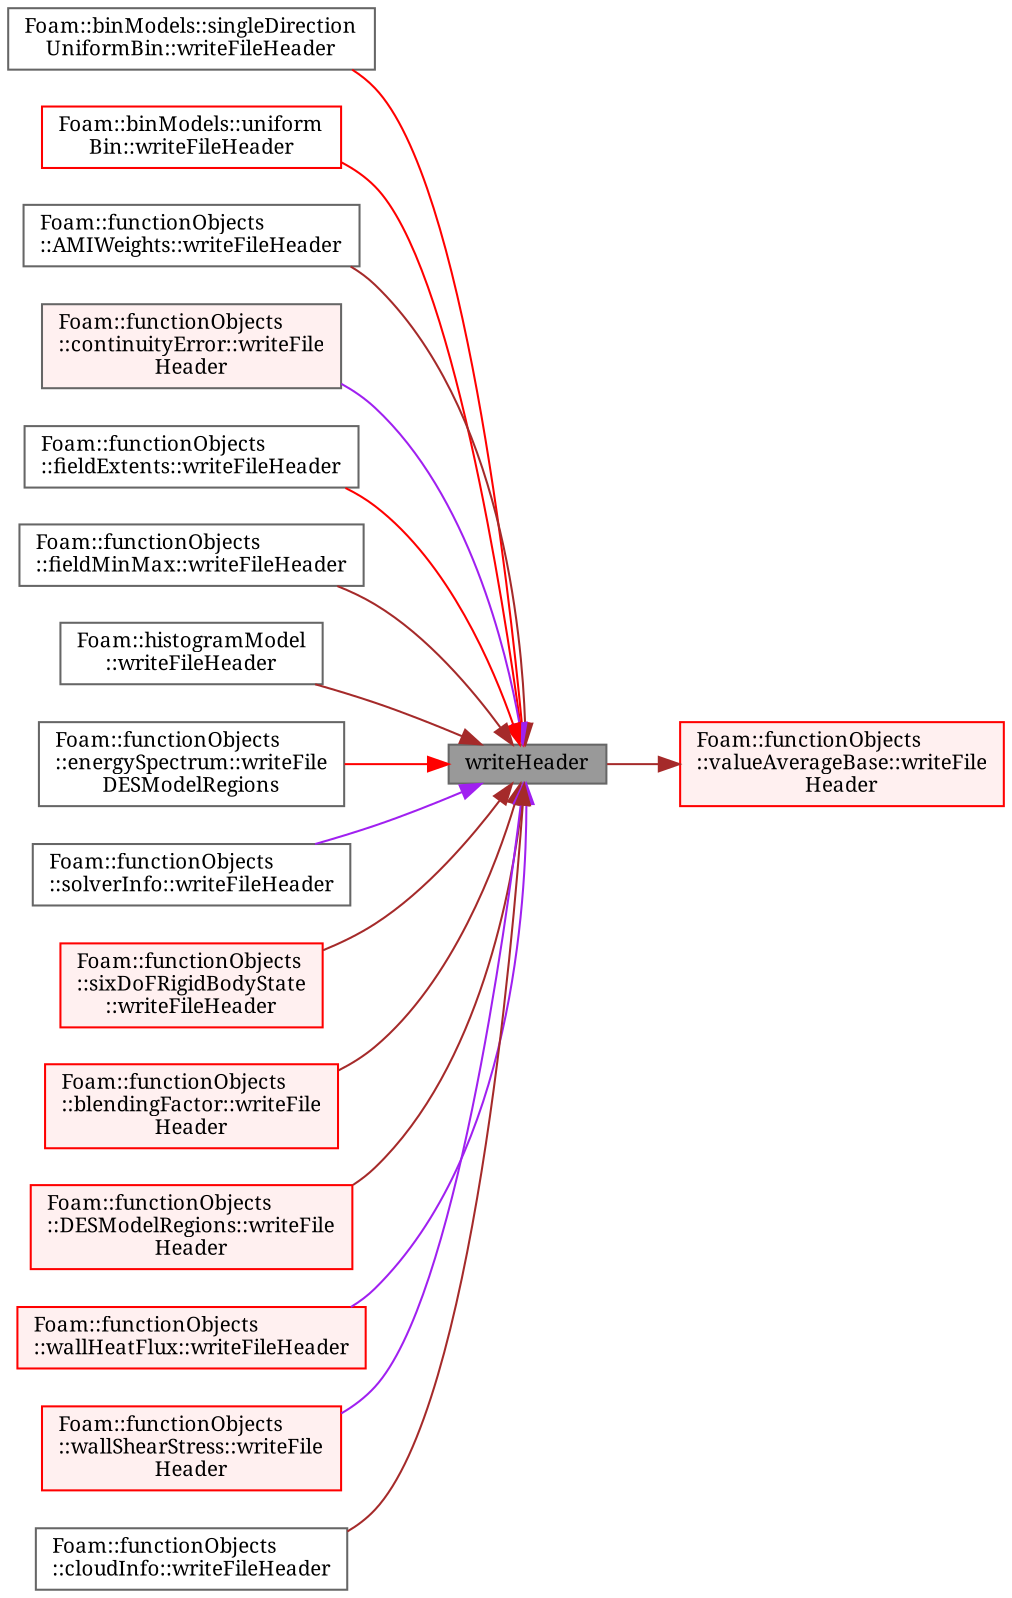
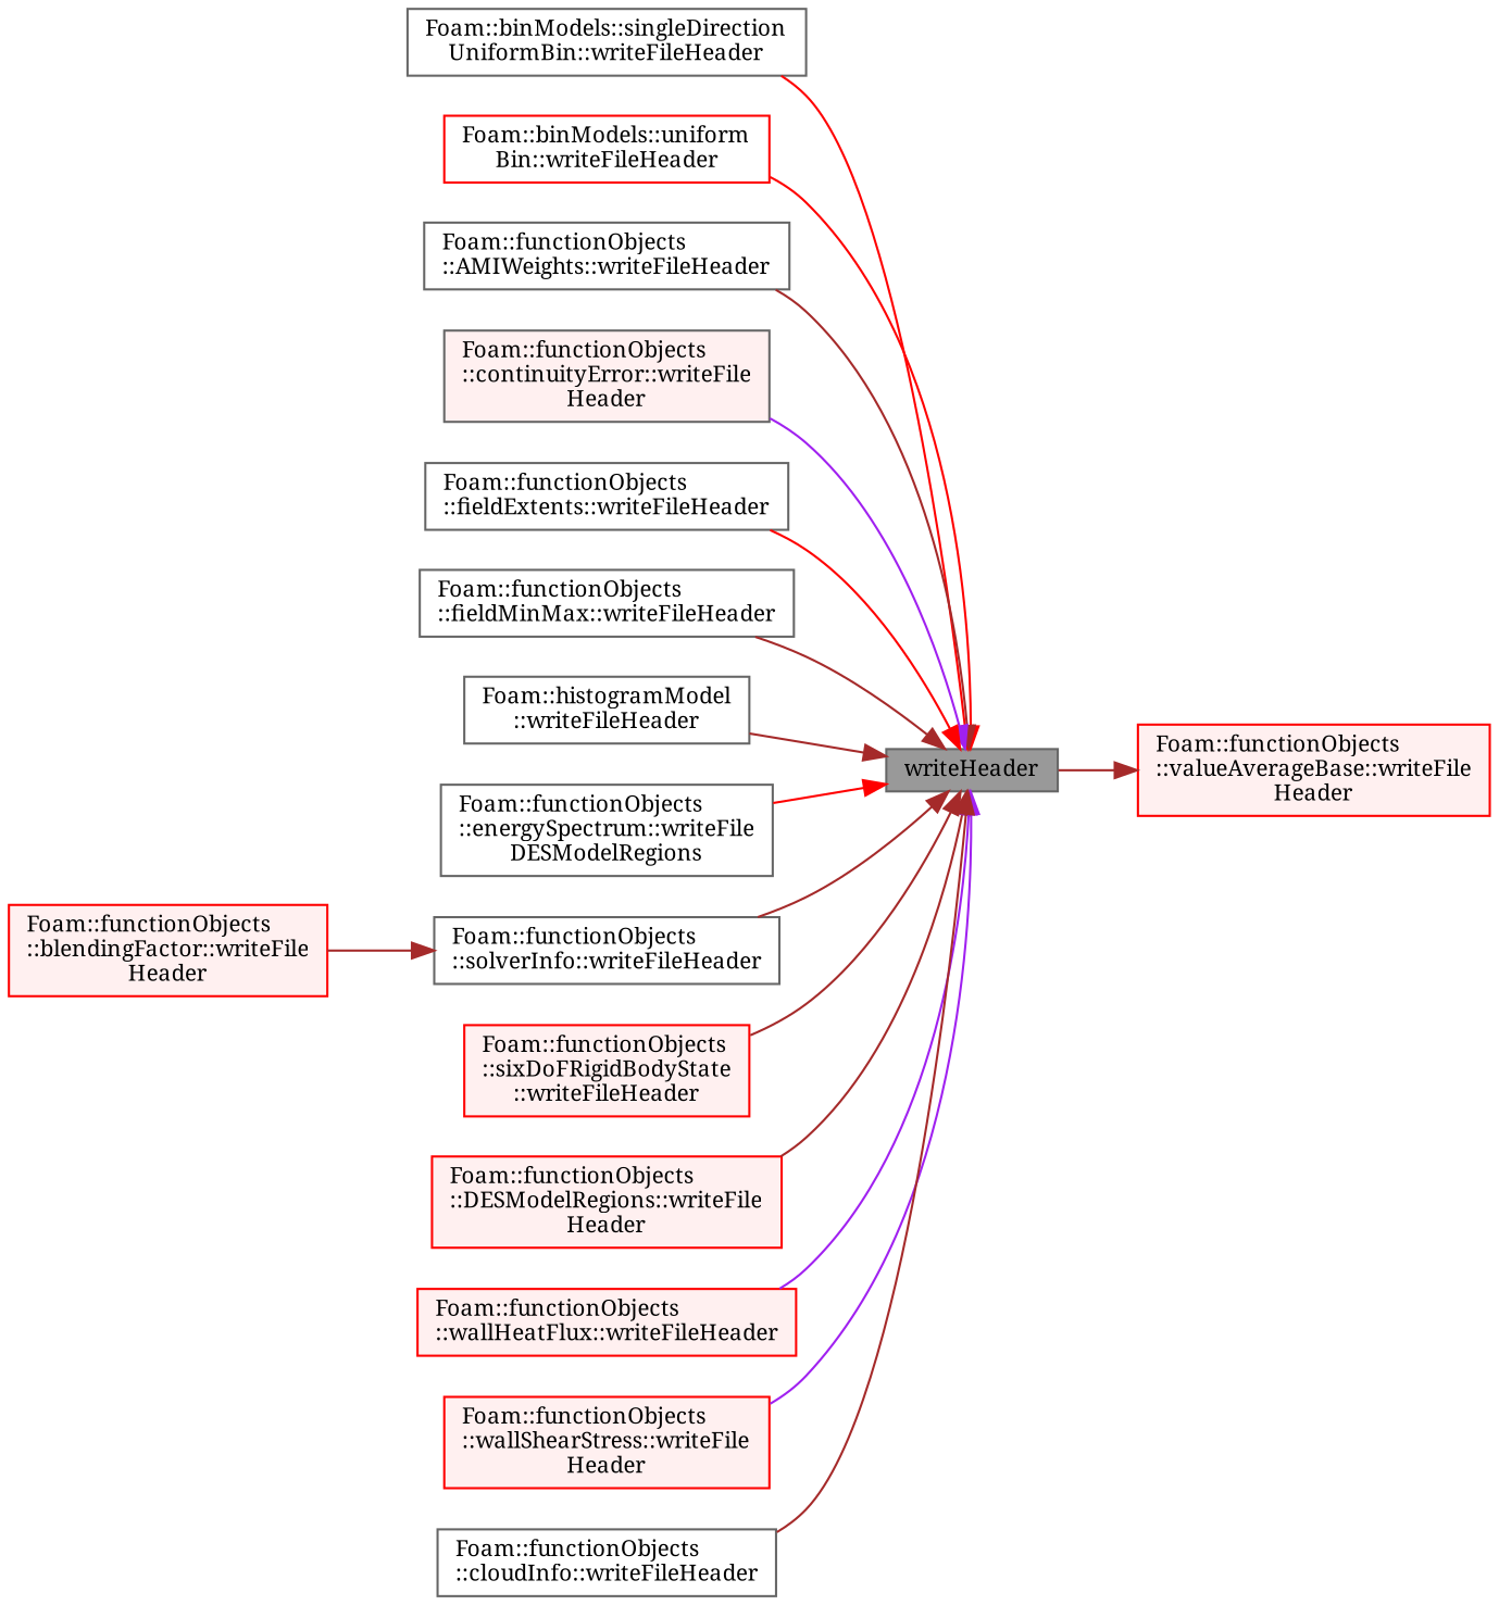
  digraph {
    fontname="Noto Serif"
    rankdir=RL
    node [color=grey40 fillcolor=white fontname="Noto Serif" fontsize=10 shape=box style=filled]
    edge [color=brown dir=back fontname="Noto Serif" fontsize=10 labelfontname=Helvetica labelfontsize=10 style=solid]
    n1 [color=gray40 fillcolor=grey60 fontcolor=black height=0.2 label=writeHeader width=0.4]
    n2 [height=0.2 label="Foam::binModels::singleDirection\lUniformBin::writeFileHeader" width=0.4]
    n3 [color=red height=0.2 label="Foam::binModels::uniform\lBin::writeFileHeader" width=0.4]
    n4 [height=0.2 label="Foam::functionObjects\l::AMIWeights::writeFileHeader" width=0.4]
    n5 [fillcolor="#FFF0F0" height=0.2 label="Foam::functionObjects\l::continuityError::writeFile\lHeader" width=0.4]
    n6 [height=0.2 label="Foam::functionObjects\l::fieldExtents::writeFileHeader" width=0.4]
    n7 [height=0.2 label="Foam::functionObjects\l::fieldMinMax::writeFileHeader" width=0.4]
    n8 [height=0.2 label="Foam::histogramModel\l::writeFileHeader" width=0.4]
    n9 [height=0.2 label="Foam::functionObjects\l::energySpectrum::writeFile\lDESModelRegions" width=0.4]
    n10 [height=0.2 label="Foam::functionObjects\l::solverInfo::writeFileHeader" width=0.4]
    n11 [color=red fillcolor="#FFF0F0" height=0.2 label="Foam::functionObjects\l::sixDoFRigidBodyState\l::writeFileHeader" width=0.4]
    n12 [color=red fillcolor="#FFF0F0" height=0.2 label="Foam::functionObjects\l::blendingFactor::writeFile\lHeader" width=0.4]
    n13 [color=red fillcolor="#FFF0F0" height=0.2 label="Foam::functionObjects\l::DESModelRegions::writeFile\lHeader" width=0.4]
    n14 [color=red fillcolor="#FFF0F0" height=0.2 label="Foam::functionObjects\l::wallHeatFlux::writeFileHeader" width=0.4]
    n15 [color=red fillcolor="#FFF0F0" height=0.2 label="Foam::functionObjects\l::wallShearStress::writeFile\lHeader" width=0.4]
    n16 [height=0.2 label="Foam::functionObjects\l::cloudInfo::writeFileHeader" width=0.4]
    n17 [color=red fillcolor="#FFF0F0" height=0.2 label="Foam::functionObjects\l::valueAverageBase::writeFile\lHeader" width=0.4]
    n1 -> n2 [color=red]
    n1 -> n3 [color=red]
    n1 -> n4
    n1 -> n5 [color=purple]
    n1 -> n6 [color=red]
    n1 -> n7
    n1 -> n8
    n1 -> n9 [color=red]
-   n1 -> n10 [color=purple]
+   n1 -> n10
    n1 -> n11
-   n1 -> n12
+   n10 -> n12
    n1 -> n13
    n1 -> n14 [color=purple]
    n1 -> n15 [color=purple]
    n1 -> n16
    n17 -> n1
  }
